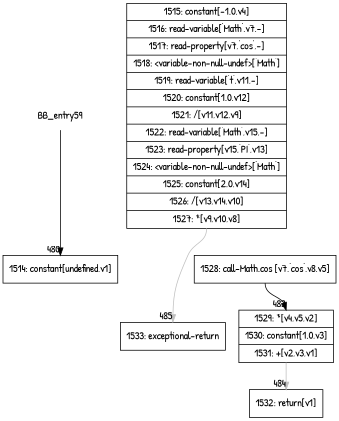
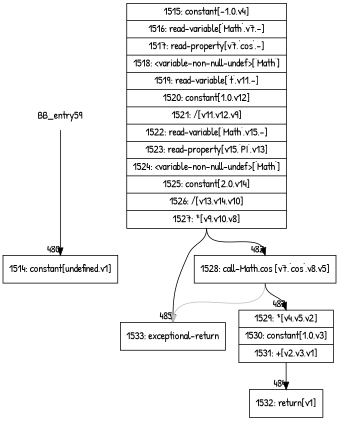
  digraph {
    fontname="Patrick Hand"
    rankdir=TD
    node [fontname="Patrick Hand" shape=record]
    edge [fontname="Patrick Hand" headport=n tailport=s]
    n1 [label=BB_entry59 shape=none]
    n2 [label="{1514: constant[undefined,v1]}"]
    n3 [label="{1515: constant[-1.0,v4]|1516: read-variable['Math',v7,-]|1517: read-property[v7,'cos',-]|1518: \<variable-non-null-undef\>['Math']|1519: read-variable['t',v11,-]|1520: constant[1.0,v12]|1521: /[v11,v12,v9]|1522: read-variable['Math',v15,-]|1523: read-property[v15,'PI',v13]|1524: \<variable-non-null-undef\>['Math']|1525: constant[2.0,v14]|1526: /[v13,v14,v10]|1527: *[v9,v10,v8]}"]
    n4 [label="{1528: call-Math.cos [v7,'cos',v8,v5]}"]
    n5 [label="{1533: exceptional-return}"]
    n6 [label="{1529: *[v4,v5,v2]|1530: constant[1.0,v3]|1531: +[v2,v3,v1]}"]
    n7 [label="{1532: return[v1]}"]
    n1 -> n2 [headlabel="    480"]
-   n3 -> n5 [color=gray headlabel="      485"]
+   n3 -> n4 [headlabel="      482"]
+   n3 -> n5 [color=black headlabel="      485"]
+   n4 -> n5 [color=gray]
    n4 -> n6 [headlabel="      483"]
-   n6 -> n7 [headlabel="      484" color=gray]
+   n6 -> n7 [headlabel="      484"]
  }
